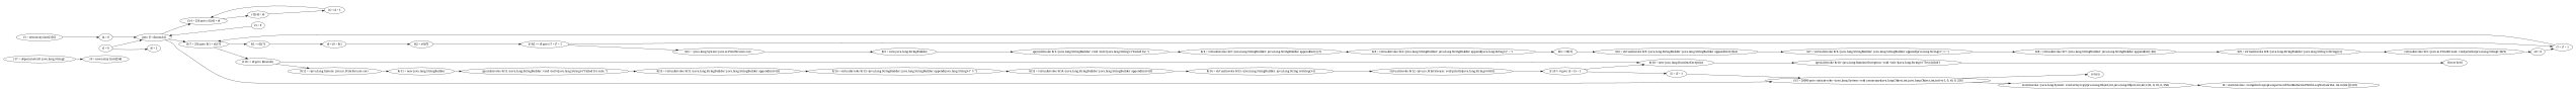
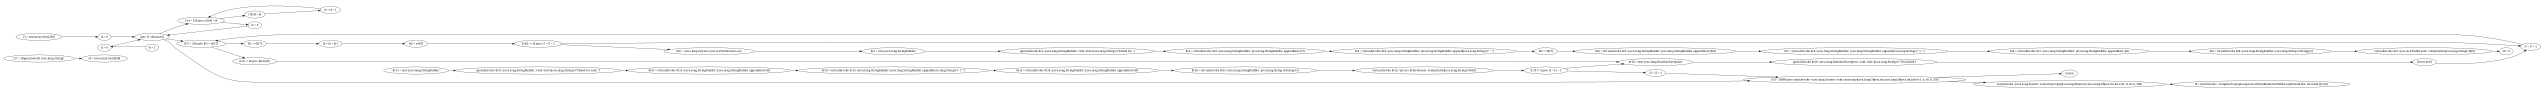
  digraph {
    fontname="Noto Serif"
    rankdir=LR
    node [fontname="Noto Serif"]
    edge [fontname="Noto Serif"]
    "r17 := @parameter0: java.lang.String[]"
    "r0 = newarray (int)[256]"
    "r1 = newarray (int)[256]"
    "i4 = 0"
    "goto [?= (branch)]"
    "if i4 < 256 goto r1[i4] = i4"
    "if i7 < 256 goto $i1 = r1[i7]"
    "if i5 < 20000 goto staticinvoke <java.lang.System: void arraycopy(java.lang.Object,int,java.lang.Object,int,int)>(r1, 0, r0, 0, 256)"
    "r1[i4] = i4"
    n10 [label="i5 = 9"]
    "$i1 = r1[i7]"
    "if i6 == i0 goto (branch)"
    "staticinvoke <java.lang.System: void arraycopy(java.lang.Object,int,java.lang.Object,int,int)>(r1, 0, r0, 0, 256)"
    return
    "i4 = i4 + 1"
    "i0 = staticinvoke <compiler.loopopts.superword.TestReductionWithLoopVariantUse: int m(int[])>(r0)"
    n17 [label="i6 = 2"]
    n18 [label="i1 = 0"]
    "i6 = i6 + $i1"
    "$i2 = r0[i7]"
    "if $i2 == i6 goto i7 = i7 + 1"
    "$r3 = <java.lang.System: java.io.PrintStream out>"
    "i7 = i7 + 1"
    "$r2 = new java.lang.StringBuilder"
    "specialinvoke $r2.<java.lang.StringBuilder: void <init>(java.lang.String)>(\"Failed for \")"
    "$r4 = virtualinvoke $r2.<java.lang.StringBuilder: java.lang.StringBuilder append(int)>(i7)"
    "$r5 = virtualinvoke $r4.<java.lang.StringBuilder: java.lang.StringBuilder append(java.lang.String)>(\" : \")"
    "$i3 = r0[i7]"
    "$r6 = virtualinvoke $r5.<java.lang.StringBuilder: java.lang.StringBuilder append(int)>($i3)"
    "$r7 = virtualinvoke $r6.<java.lang.StringBuilder: java.lang.StringBuilder append(java.lang.String)>(\" != \")"
    "$r8 = virtualinvoke $r7.<java.lang.StringBuilder: java.lang.StringBuilder append(int)>(i6)"
    "$r9 = virtualinvoke $r8.<java.lang.StringBuilder: java.lang.String toString()>()"
    "virtualinvoke $r3.<java.io.PrintStream: void println(java.lang.String)>($r9)"
    "z0 = 0"
-   "$r12 = <java.lang.System: java.io.PrintStream out>"
    "$r10 = new java.lang.RuntimeException"
    "$r11 = new java.lang.StringBuilder"
    "if z0 != 0 goto i5 = i5 + 1"
    "i5 = i5 + 1"
    "specialinvoke $r11.<java.lang.StringBuilder: void <init>(java.lang.String)>(\"Failed for sum: \")"
    "$r13 = virtualinvoke $r11.<java.lang.StringBuilder: java.lang.StringBuilder append(int)>(i6)"
    "$r14 = virtualinvoke $r13.<java.lang.StringBuilder: java.lang.StringBuilder append(java.lang.String)>(\" != \")"
    "$r15 = virtualinvoke $r14.<java.lang.StringBuilder: java.lang.StringBuilder append(int)>(i0)"
    "$r16 = virtualinvoke $r15.<java.lang.StringBuilder: java.lang.String toString()>()"
    "virtualinvoke $r12.<java.io.PrintStream: void println(java.lang.String)>($r16)"
    "specialinvoke $r10.<java.lang.RuntimeException: void <init>(java.lang.String)>(\"Test failed\")"
    "throw $r10"
    "r17 := @parameter0: java.lang.String[]" -> "r0 = newarray (int)[256]"
    "r1 = newarray (int)[256]" -> "i4 = 0"
    "i4 = 0" -> "goto [?= (branch)]"
    "goto [?= (branch)]" -> "if i4 < 256 goto r1[i4] = i4"
    "goto [?= (branch)]" -> "if i7 < 256 goto $i1 = r1[i7]"
    "goto [?= (branch)]" -> "if i5 < 20000 goto staticinvoke <java.lang.System: void arraycopy(java.lang.Object,int,java.lang.Object,int,int)>(r1, 0, r0, 0, 256)"
    "if i4 < 256 goto r1[i4] = i4" -> "r1[i4] = i4"
+   "if i4 < 256 goto r1[i4] = i4" -> n10
    "if i7 < 256 goto $i1 = r1[i7]" -> "$i1 = r1[i7]"
    "if i7 < 256 goto $i1 = r1[i7]" -> "if i6 == i0 goto (branch)"
    "if i5 < 20000 goto staticinvoke <java.lang.System: void arraycopy(java.lang.Object,int,java.lang.Object,int,int)>(r1, 0, r0, 0, 256)" -> "staticinvoke <java.lang.System: void arraycopy(java.lang.Object,int,java.lang.Object,int,int)>(r1, 0, r0, 0, 256)"
    "if i5 < 20000 goto staticinvoke <java.lang.System: void arraycopy(java.lang.Object,int,java.lang.Object,int,int)>(r1, 0, r0, 0, 256)" -> return
    "r1[i4] = i4" -> "i4 = i4 + 1"
    n10 -> "goto [?= (branch)]"
    "$i1 = r1[i7]" -> "i6 = i6 + $i1"
-   "if i6 == i0 goto (branch)" -> "$r12 = <java.lang.System: java.io.PrintStream out>"
    "if i6 == i0 goto (branch)" -> "$r10 = new java.lang.RuntimeException"
    "staticinvoke <java.lang.System: void arraycopy(java.lang.Object,int,java.lang.Object,int,int)>(r1, 0, r0, 0, 256)" -> "i0 = staticinvoke <compiler.loopopts.superword.TestReductionWithLoopVariantUse: int m(int[])>(r0)"
    "i4 = i4 + 1" -> "if i4 < 256 goto r1[i4] = i4"
-   n18 -> n17
+   n17 -> n18
    n18 -> "goto [?= (branch)]"
    "i6 = i6 + $i1" -> "$i2 = r0[i7]"
    "$i2 = r0[i7]" -> "if $i2 == i6 goto i7 = i7 + 1"
    "if $i2 == i6 goto i7 = i7 + 1" -> "$r3 = <java.lang.System: java.io.PrintStream out>"
    "if $i2 == i6 goto i7 = i7 + 1" -> "i7 = i7 + 1"
    "$r3 = <java.lang.System: java.io.PrintStream out>" -> "$r2 = new java.lang.StringBuilder"
    "i7 = i7 + 1" -> "if i7 < 256 goto $i1 = r1[i7]"
    "$r2 = new java.lang.StringBuilder" -> "specialinvoke $r2.<java.lang.StringBuilder: void <init>(java.lang.String)>(\"Failed for \")"
    "specialinvoke $r2.<java.lang.StringBuilder: void <init>(java.lang.String)>(\"Failed for \")" -> "$r4 = virtualinvoke $r2.<java.lang.StringBuilder: java.lang.StringBuilder append(int)>(i7)"
    "$r4 = virtualinvoke $r2.<java.lang.StringBuilder: java.lang.StringBuilder append(int)>(i7)" -> "$r5 = virtualinvoke $r4.<java.lang.StringBuilder: java.lang.StringBuilder append(java.lang.String)>(\" : \")"
    "$r5 = virtualinvoke $r4.<java.lang.StringBuilder: java.lang.StringBuilder append(java.lang.String)>(\" : \")" -> "$i3 = r0[i7]"
    "$i3 = r0[i7]" -> "$r6 = virtualinvoke $r5.<java.lang.StringBuilder: java.lang.StringBuilder append(int)>($i3)"
    "$r6 = virtualinvoke $r5.<java.lang.StringBuilder: java.lang.StringBuilder append(int)>($i3)" -> "$r7 = virtualinvoke $r6.<java.lang.StringBuilder: java.lang.StringBuilder append(java.lang.String)>(\" != \")"
    "$r7 = virtualinvoke $r6.<java.lang.StringBuilder: java.lang.StringBuilder append(java.lang.String)>(\" != \")" -> "$r8 = virtualinvoke $r7.<java.lang.StringBuilder: java.lang.StringBuilder append(int)>(i6)"
    "$r8 = virtualinvoke $r7.<java.lang.StringBuilder: java.lang.StringBuilder append(int)>(i6)" -> "$r9 = virtualinvoke $r8.<java.lang.StringBuilder: java.lang.String toString()>()"
    "$r9 = virtualinvoke $r8.<java.lang.StringBuilder: java.lang.String toString()>()" -> "virtualinvoke $r3.<java.io.PrintStream: void println(java.lang.String)>($r9)"
    "virtualinvoke $r3.<java.io.PrintStream: void println(java.lang.String)>($r9)" -> "z0 = 0"
-   "z0 = 0" -> "i7 = i7 + 1"
-   "$r12 = <java.lang.System: java.io.PrintStream out>" -> "$r11 = new java.lang.StringBuilder"
+   "throw $r10" -> "i7 = i7 + 1"
    "$r10 = new java.lang.RuntimeException" -> "specialinvoke $r10.<java.lang.RuntimeException: void <init>(java.lang.String)>(\"Test failed\")"
    "$r11 = new java.lang.StringBuilder" -> "specialinvoke $r11.<java.lang.StringBuilder: void <init>(java.lang.String)>(\"Failed for sum: \")"
    "if z0 != 0 goto i5 = i5 + 1" -> "$r10 = new java.lang.RuntimeException"
    "if z0 != 0 goto i5 = i5 + 1" -> "i5 = i5 + 1"
    "i5 = i5 + 1" -> "if i5 < 20000 goto staticinvoke <java.lang.System: void arraycopy(java.lang.Object,int,java.lang.Object,int,int)>(r1, 0, r0, 0, 256)"
    "specialinvoke $r11.<java.lang.StringBuilder: void <init>(java.lang.String)>(\"Failed for sum: \")" -> "$r13 = virtualinvoke $r11.<java.lang.StringBuilder: java.lang.StringBuilder append(int)>(i6)"
    "$r13 = virtualinvoke $r11.<java.lang.StringBuilder: java.lang.StringBuilder append(int)>(i6)" -> "$r14 = virtualinvoke $r13.<java.lang.StringBuilder: java.lang.StringBuilder append(java.lang.String)>(\" != \")"
    "$r14 = virtualinvoke $r13.<java.lang.StringBuilder: java.lang.StringBuilder append(java.lang.String)>(\" != \")" -> "$r15 = virtualinvoke $r14.<java.lang.StringBuilder: java.lang.StringBuilder append(int)>(i0)"
    "$r15 = virtualinvoke $r14.<java.lang.StringBuilder: java.lang.StringBuilder append(int)>(i0)" -> "$r16 = virtualinvoke $r15.<java.lang.StringBuilder: java.lang.String toString()>()"
    "$r16 = virtualinvoke $r15.<java.lang.StringBuilder: java.lang.String toString()>()" -> "virtualinvoke $r12.<java.io.PrintStream: void println(java.lang.String)>($r16)"
    "virtualinvoke $r12.<java.io.PrintStream: void println(java.lang.String)>($r16)" -> "if z0 != 0 goto i5 = i5 + 1"
    "specialinvoke $r10.<java.lang.RuntimeException: void <init>(java.lang.String)>(\"Test failed\")" -> "throw $r10"
  }
